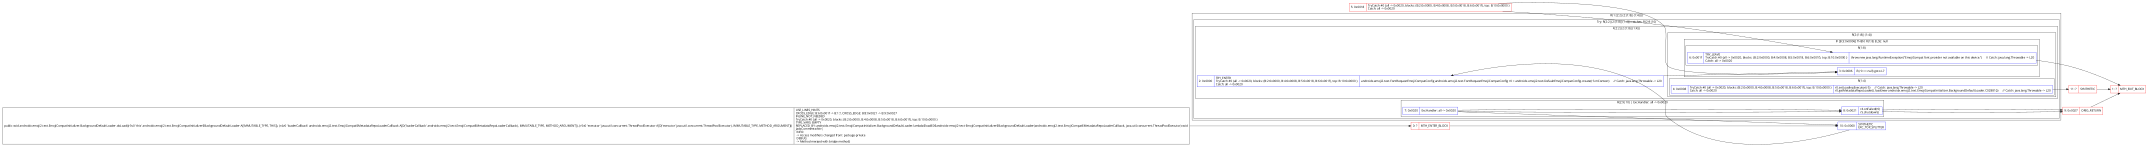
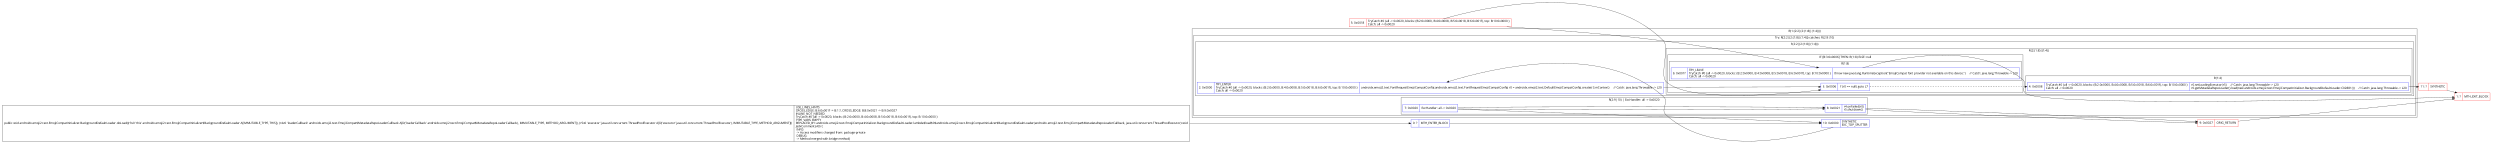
  digraph {
    fontname="Open Sans"
    rankdir=LR
    node [color=blue fontname="Open Sans" shape=record]
    edge [fontname="Open Sans"]
    n1 [label="{6\:\ 0x001f|TRY_LEAVE\lTryCatch #0 \{all \-\> 0x0020, blocks: (B:2:0x0000, B:4:0x0008, B:5:0x0018, B:6:0x001f), top: B:10:0x0000 \}\lCatch: all \-\> 0x0020\l|throw new java.lang.RuntimeException(\"EmojiCompat font provider not available on this device.\")     \/\/ Catch: java.lang.Throwable \-\> L20\l}"]
    n2 [label="{3\:\ 0x0006|if (r0 == null) goto L7\l}"]
    n3 [label="{4\:\ 0x0008|TryCatch #0 \{all \-\> 0x0020, blocks: (B:2:0x0000, B:4:0x0008, B:5:0x0018, B:6:0x001f), top: B:10:0x0000 \}\lCatch: all \-\> 0x0020\l|r0.setLoadingExecutor(r5)     \/\/ Catch: java.lang.Throwable \-\> L20\lr0.getMetadataRepoLoader().load(new androidx.emoji2.text.EmojiCompatInitializer.BackgroundDefaultLoader.C02881())     \/\/ Catch: java.lang.Throwable \-\> L20\l}"]
    n4 [label="{2\:\ 0x0000|TRY_ENTER\lTryCatch #0 \{all \-\> 0x0020, blocks: (B:2:0x0000, B:4:0x0008, B:5:0x0018, B:6:0x001f), top: B:10:0x0000 \}\lCatch: all \-\> 0x0020\l|androidx.emoji2.text.FontRequestEmojiCompatConfig androidx.emoji2.text.FontRequestEmojiCompatConfig r0 = androidx.emoji2.text.DefaultEmojiCompatConfig.create(r3.mContext)     \/\/ Catch: java.lang.Throwable \-\> L20\l}"]
    n5 [label="{7\:\ 0x0020|ExcHandler: all \-\> 0x0020\l}"]
    n6 [label="{8\:\ 0x0021|r4.onFailed(r0)\lr5.shutdown()\l}"]
    n7 [color=red label="{1\:\ ?|MTH_EXIT_BLOCK\l}"]
    n8 [color=red label="{11\:\ ?|SYNTHETIC\l}"]
    n9 [label="{10\:\ 0x0000|SYNTHETIC\lEXC_TOP_SPLITTER\l}"]
    n10 [color=red label="{9\:\ 0x0027|ORIG_RETURN\l}"]
    n11 [color=red label="{5\:\ 0x0018|TryCatch #0 \{all \-\> 0x0020, blocks: (B:2:0x0000, B:4:0x0008, B:5:0x0018, B:6:0x001f), top: B:10:0x0000 \}\lCatch: all \-\> 0x0020\l}"]
-   n12 [color=red label="{0\:\ ?|MTH_ENTER_BLOCK\l}"]
+   n12 [label="{0\:\ ?|MTH_ENTER_BLOCK\l}"]
    n13 [label="{public void androidx.emoji2.text.EmojiCompatInitializer.BackgroundDefaultLoader.doLoad((r3v0 'this' androidx.emoji2.text.EmojiCompatInitializer$BackgroundDefaultLoader A[IMMUTABLE_TYPE, THIS]), (r4v0 'loaderCallback' androidx.emoji2.text.EmojiCompat$MetadataRepoLoaderCallback A[D('loaderCallback' androidx.emoji2.text.EmojiCompat$MetadataRepoLoaderCallback), IMMUTABLE_TYPE, METHOD_ARGUMENT]), (r5v0 'executor' java.util.concurrent.ThreadPoolExecutor A[D('executor' java.util.concurrent.ThreadPoolExecutor), IMMUTABLE_TYPE, METHOD_ARGUMENT]))  | USE_LINES_HINTS\lCROSS_EDGE: B:6:0x001f \-\> B:1:?, CROSS_EDGE: B:8:0x0021 \-\> B:9:0x0027\lINLINE_NOT_NEEDED\lTryCatch #0 \{all \-\> 0x0020, blocks: (B:2:0x0000, B:4:0x0008, B:5:0x0018, B:6:0x001f), top: B:10:0x0000 \}\lTYPE_VARS: EMPTY\lREPLACED_BY: androidx.emoji2.text.EmojiCompatInitializer.BackgroundDefaultLoader.lambda$load$0$androidx\-emoji2\-text\-EmojiCompatInitializer$BackgroundDefaultLoader(androidx.emoji2.text.EmojiCompat$MetadataRepoLoaderCallback, java.util.concurrent.ThreadPoolExecutor):void\lJadxCommentsAttr\{\l INFO: \l \-\> Access modifiers changed from: package\-private\l DEBUG: \l \-\> Method merged with bridge method\}\l}" color=""]
    subgraph cluster_1 {
      label="R(1:(2:2|(2:(1:8)|(1:4))))"
      subgraph cluster_2 {
        label="Try: R(2:2|(2:(1:8)|(1:4))) catches: R(2:9|10)"
        subgraph cluster_3 {
          label="R(2:2|(2:(1:8)|(1:4)))"
          n4
          subgraph cluster_4 {
            label="R(2:(1:8)|(1:4))"
            subgraph cluster_5 {
              label="IF [B:3:0x0006] THEN: R(1:8) ELSE: null"
              n2
              subgraph cluster_6 {
                label="R(1:8)"
                n1
              }
            }
            subgraph cluster_7 {
              label="R(1:4)"
              n3
            }
          }
        }
        subgraph cluster_8 {
          label="R(2:9|10) | ExcHandler: all \-\> 0x0020\l"
          n5
          n6
        }
      }
    }
    subgraph cluster_9 {
      label="R(2:9|10) | ExcHandler: all \-\> 0x0020\l"
    }
    n1 -> n7
+   n2 -> n3 [style=dashed]
    n3 -> n8
    n4 -> n2
    n5 -> n6
    n5 -> n6
    n5 -> n9
    n6 -> n10
    n6 -> n10
    n8 -> n7
    n9 -> n4
    n10 -> n7
    n11 -> n1
    n11 -> n2
    n12 -> n9
    n13 -> n12
  }
